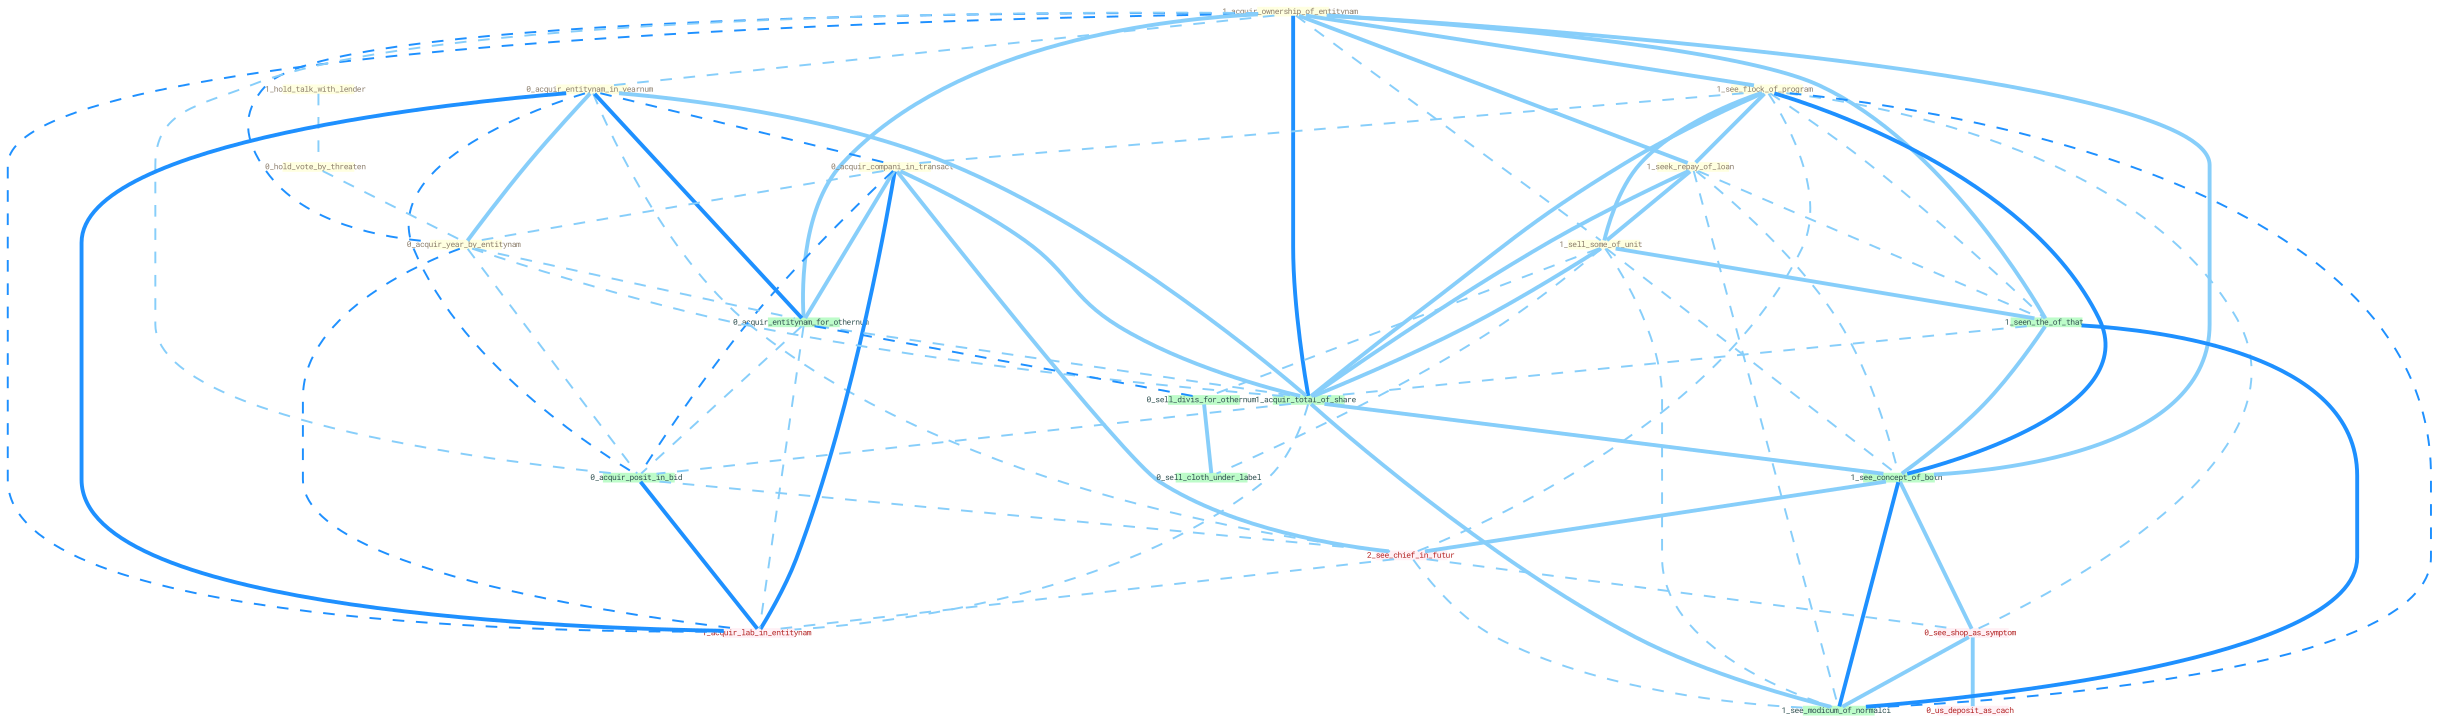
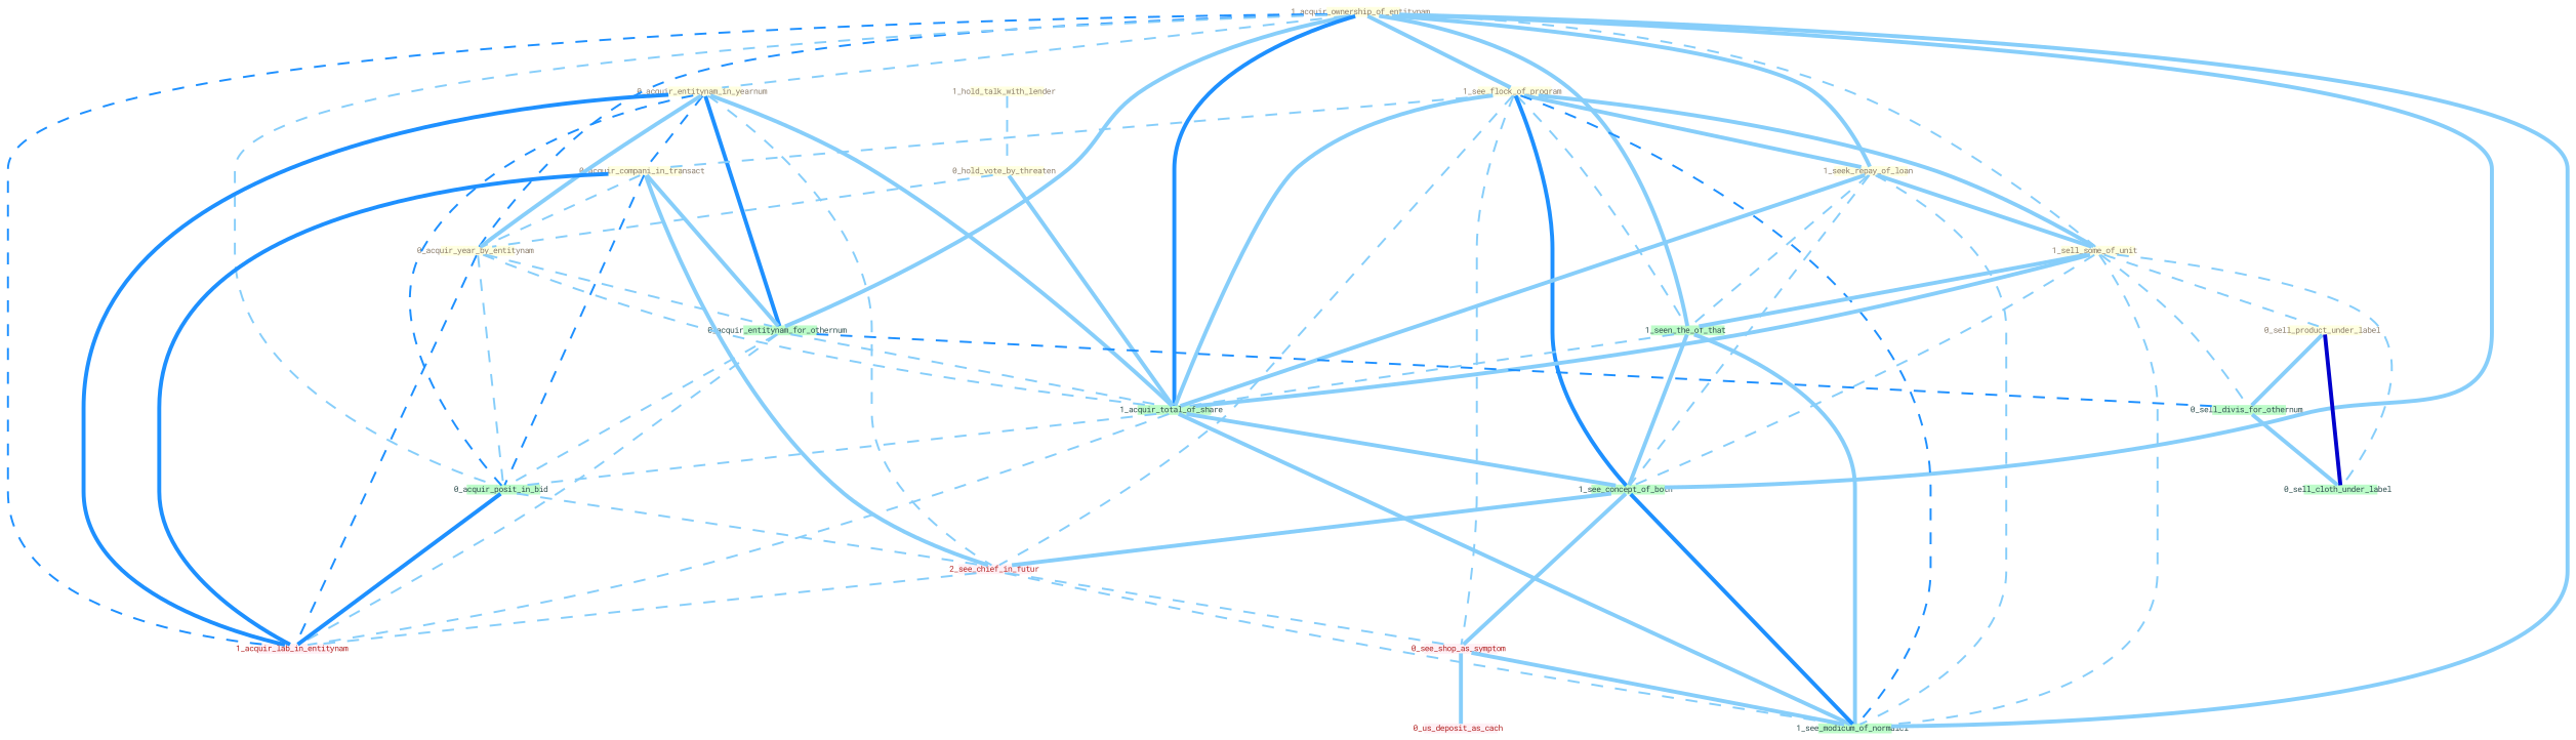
  graph {
    fontname="Roboto Mono"
    node [color="#ffffe0" fixedsize=true fontcolor="#8b7d6b" fontname="Roboto Mono" fontsize=4 shape=polygon style=filled]
    edge [color="#87cefa" fontname="Roboto Mono" style=dashed w=1]
    "1_acquir_ownership_of_entitynam " [height=.06 width=.5]
    "1_hold_talk_with_lender " [height=.06 width=.5]
    "0_acquir_entitynam_in_yearnum " [height=.06 width=.5]
    "0_hold_vote_by_threaten " [height=.06 width=.5]
    "1_see_flock_of_program " [height=.06 width=.5]
    "0_acquir_compani_in_transact " [height=.06 width=.5]
    "0_acquir_year_by_entitynam " [height=.06 width=.5]
    "1_seek_repay_of_loan " [height=.06 width=.5]
    "1_sell_some_of_unit " [height=.06 width=.5]
+   "0_sell_product_under_label " [height=.06 width=.5]
    n11 [color="#fff0f5" fontcolor="#b22222" height=.06 label="2_see_chief_in_futur" width=.5]
    "0_see_shop_as_symptom " [color="#fff0f5" fontcolor="#b22222" height=.06 width=.5]
    "1_acquir_lab_in_entitynam " [color="#fff0f5" fontcolor="#b22222" height=.06 width=.5]
    "0_us_deposit_as_cach " [color="#fff0f5" fontcolor="#b22222" height=.06 width=.5]
    "0_acquir_entitynam_for_othernum " [color="#BDFCC9" fontcolor="#2f4f4f" height=.06 width=.5]
    "1_seen_the_of_that " [color="#BDFCC9" fontcolor="#2f4f4f" height=.06 width=.5]
    "1_acquir_total_of_share " [color="#BDFCC9" fontcolor="#2f4f4f" height=.06 width=.5]
    "0_acquir_posit_in_bid " [color="#BDFCC9" fontcolor="#2f4f4f" height=.06 width=.5]
    "1_see_concept_of_both " [color="#BDFCC9" fontcolor="#2f4f4f" height=.06 width=.5]
    "1_see_modicum_of_normalci " [color="#BDFCC9" fontcolor="#2f4f4f" height=.06 width=.5]
    "0_sell_divis_for_othernum " [color="#BDFCC9" fontcolor="#2f4f4f" height=.06 width=.5]
    "0_sell_cloth_under_label " [color="#BDFCC9" fontcolor="#2f4f4f" height=.06 width=.5]
    subgraph sub_1 {
      "1_acquir_ownership_of_entitynam "
      "1_hold_talk_with_lender "
      "0_acquir_entitynam_in_yearnum "
      "0_hold_vote_by_threaten "
      "1_see_flock_of_program "
      "0_acquir_compani_in_transact "
      "0_acquir_year_by_entitynam "
      "1_seek_repay_of_loan "
      "1_sell_some_of_unit "
+     "0_sell_product_under_label "
    }
    subgraph sub_2 {
      n11
      "0_see_shop_as_symptom "
      "1_acquir_lab_in_entitynam "
      "0_us_deposit_as_cach "
    }
    "1_acquir_ownership_of_entitynam " -- "0_acquir_entitynam_in_yearnum "
    "1_acquir_ownership_of_entitynam " -- "1_see_flock_of_program " [style=bold]
    "1_acquir_ownership_of_entitynam " -- "0_acquir_year_by_entitynam " [color="#1e90ff" w=2]
    "1_acquir_ownership_of_entitynam " -- "1_seek_repay_of_loan " [style=bold]
    "1_acquir_ownership_of_entitynam " -- "1_sell_some_of_unit "
    "1_acquir_ownership_of_entitynam " -- "1_acquir_lab_in_entitynam " [color="#1e90ff" w=2]
    "1_acquir_ownership_of_entitynam " -- "0_acquir_entitynam_for_othernum " [style=bold]
    "1_acquir_ownership_of_entitynam " -- "1_seen_the_of_that " [style=bold]
    "1_acquir_ownership_of_entitynam " -- "1_acquir_total_of_share " [color="#1e90ff" style=bold w=2]
    "1_acquir_ownership_of_entitynam " -- "0_acquir_posit_in_bid "
    "1_acquir_ownership_of_entitynam " -- "1_see_concept_of_both " [style=bold]
+   "1_acquir_ownership_of_entitynam " -- "1_see_modicum_of_normalci " [style=bold]
    "1_hold_talk_with_lender " -- "0_hold_vote_by_threaten "
    "0_acquir_entitynam_in_yearnum " -- "0_acquir_compani_in_transact " [color="#1e90ff" w=2]
    "0_acquir_entitynam_in_yearnum " -- "0_acquir_year_by_entitynam " [style=bold]
    "0_acquir_entitynam_in_yearnum " -- n11
    "0_acquir_entitynam_in_yearnum " -- "1_acquir_lab_in_entitynam " [color="#1e90ff" style=bold w=2]
    "0_acquir_entitynam_in_yearnum " -- "0_acquir_entitynam_for_othernum " [color="#1e90ff" style=bold w=2]
    "0_acquir_entitynam_in_yearnum " -- "1_acquir_total_of_share " [style=bold]
    "0_acquir_entitynam_in_yearnum " -- "0_acquir_posit_in_bid " [color="#1e90ff" w=2]
    "0_hold_vote_by_threaten " -- "0_acquir_year_by_entitynam "
    "1_see_flock_of_program " -- "0_acquir_compani_in_transact "
    "1_see_flock_of_program " -- "1_seek_repay_of_loan " [style=bold]
    "1_see_flock_of_program " -- "1_sell_some_of_unit " [style=bold]
    "1_see_flock_of_program " -- n11
    "1_see_flock_of_program " -- "0_see_shop_as_symptom "
    "1_see_flock_of_program " -- "1_seen_the_of_that "
    "1_see_flock_of_program " -- "1_acquir_total_of_share " [style=bold]
    "1_see_flock_of_program " -- "1_see_concept_of_both " [color="#1e90ff" style=bold w=2]
    "1_see_flock_of_program " -- "1_see_modicum_of_normalci " [color="#1e90ff" w=2]
    "0_acquir_compani_in_transact " -- "0_acquir_year_by_entitynam "
    "0_acquir_compani_in_transact " -- n11 [style=bold]
    "0_acquir_compani_in_transact " -- "1_acquir_lab_in_entitynam " [color="#1e90ff" style=bold w=2]
    "0_acquir_compani_in_transact " -- "0_acquir_entitynam_for_othernum " [style=bold]
-   "0_acquir_compani_in_transact " -- "1_acquir_total_of_share " [style=bold]
+   "0_hold_vote_by_threaten " -- "1_acquir_total_of_share " [style=bold]
    "0_acquir_compani_in_transact " -- "0_acquir_posit_in_bid " [color="#1e90ff" w=2]
    "0_acquir_year_by_entitynam " -- "1_acquir_lab_in_entitynam " [color="#1e90ff" w=2]
    "0_acquir_year_by_entitynam " -- "0_acquir_entitynam_for_othernum "
    "0_acquir_year_by_entitynam " -- "1_acquir_total_of_share "
    "0_acquir_year_by_entitynam " -- "0_acquir_posit_in_bid "
    "1_seek_repay_of_loan " -- "1_sell_some_of_unit " [style=bold]
    "1_seek_repay_of_loan " -- "1_seen_the_of_that "
    "1_seek_repay_of_loan " -- "1_acquir_total_of_share " [style=bold]
    "1_seek_repay_of_loan " -- "1_see_concept_of_both "
    "1_seek_repay_of_loan " -- "1_see_modicum_of_normalci "
+   "1_sell_some_of_unit " -- "0_sell_product_under_label "
    "1_sell_some_of_unit " -- "1_seen_the_of_that " [style=bold]
    "1_sell_some_of_unit " -- "1_acquir_total_of_share " [style=bold]
    "1_sell_some_of_unit " -- "1_see_concept_of_both "
    "1_sell_some_of_unit " -- "1_see_modicum_of_normalci "
    "1_sell_some_of_unit " -- "0_sell_divis_for_othernum "
    "1_sell_some_of_unit " -- "0_sell_cloth_under_label "
+   "0_sell_product_under_label " -- "0_sell_divis_for_othernum " [style=bold]
+   "0_sell_product_under_label " -- "0_sell_cloth_under_label " [color="#0000cd" style=bold w=3]
    n11 -- "0_see_shop_as_symptom "
    n11 -- "1_acquir_lab_in_entitynam "
    n11 -- "1_see_modicum_of_normalci "
    "0_see_shop_as_symptom " -- "0_us_deposit_as_cach " [style=bold]
    "0_see_shop_as_symptom " -- "1_see_modicum_of_normalci " [style=bold]
    "0_acquir_entitynam_for_othernum " -- "1_acquir_lab_in_entitynam "
    "0_acquir_entitynam_for_othernum " -- "1_acquir_total_of_share "
    "0_acquir_entitynam_for_othernum " -- "0_acquir_posit_in_bid "
    "0_acquir_entitynam_for_othernum " -- "0_sell_divis_for_othernum " [color="#1e90ff" w=2]
    "1_seen_the_of_that " -- "1_acquir_total_of_share "
    "1_seen_the_of_that " -- "1_see_concept_of_both " [style=bold]
-   "1_seen_the_of_that " -- "1_see_modicum_of_normalci " [color="#1e90ff" style=bold]
+   "1_seen_the_of_that " -- "1_see_modicum_of_normalci " [style=bold]
    "1_acquir_total_of_share " -- "1_acquir_lab_in_entitynam "
    "1_acquir_total_of_share " -- "0_acquir_posit_in_bid "
    "1_acquir_total_of_share " -- "1_see_concept_of_both " [style=bold]
    "1_acquir_total_of_share " -- "1_see_modicum_of_normalci " [style=bold]
    "0_acquir_posit_in_bid " -- n11
    "0_acquir_posit_in_bid " -- "1_acquir_lab_in_entitynam " [color="#1e90ff" style=bold w=2]
    "1_see_concept_of_both " -- n11 [style=bold]
    "1_see_concept_of_both " -- "0_see_shop_as_symptom " [style=bold]
    "1_see_concept_of_both " -- "1_see_modicum_of_normalci " [color="#1e90ff" style=bold w=2]
    "0_sell_divis_for_othernum " -- "0_sell_cloth_under_label " [style=bold]
  }
